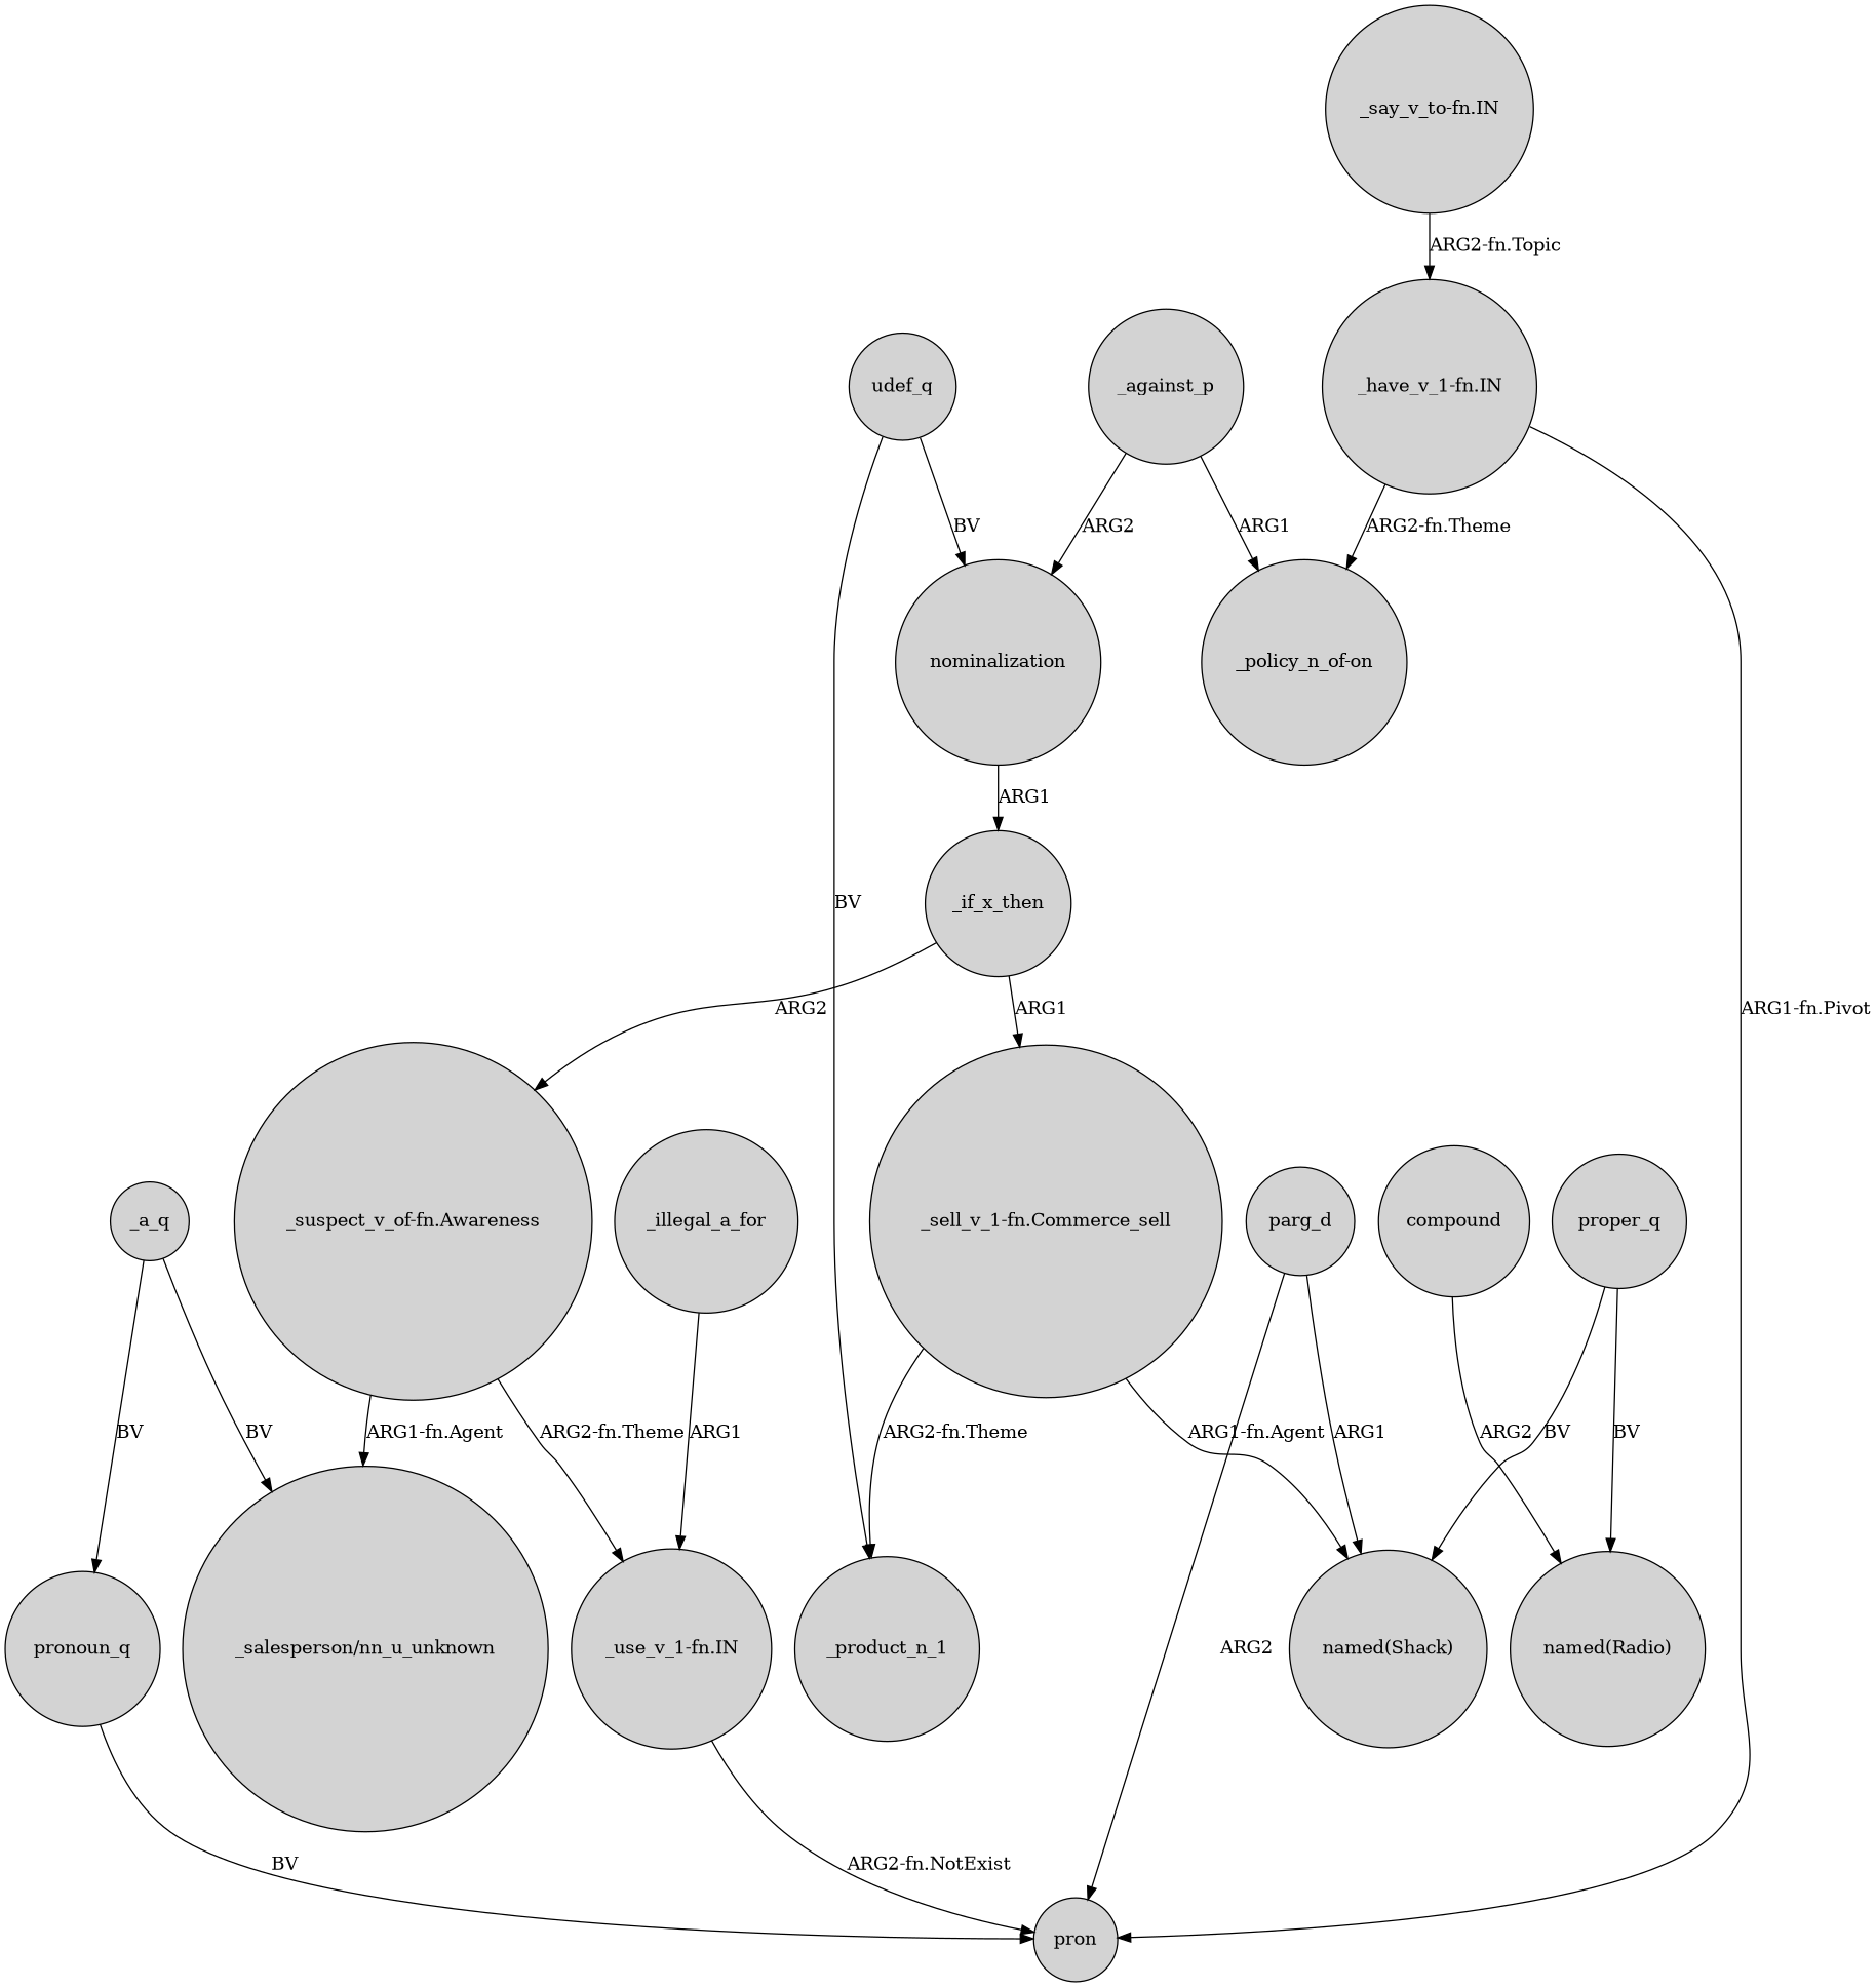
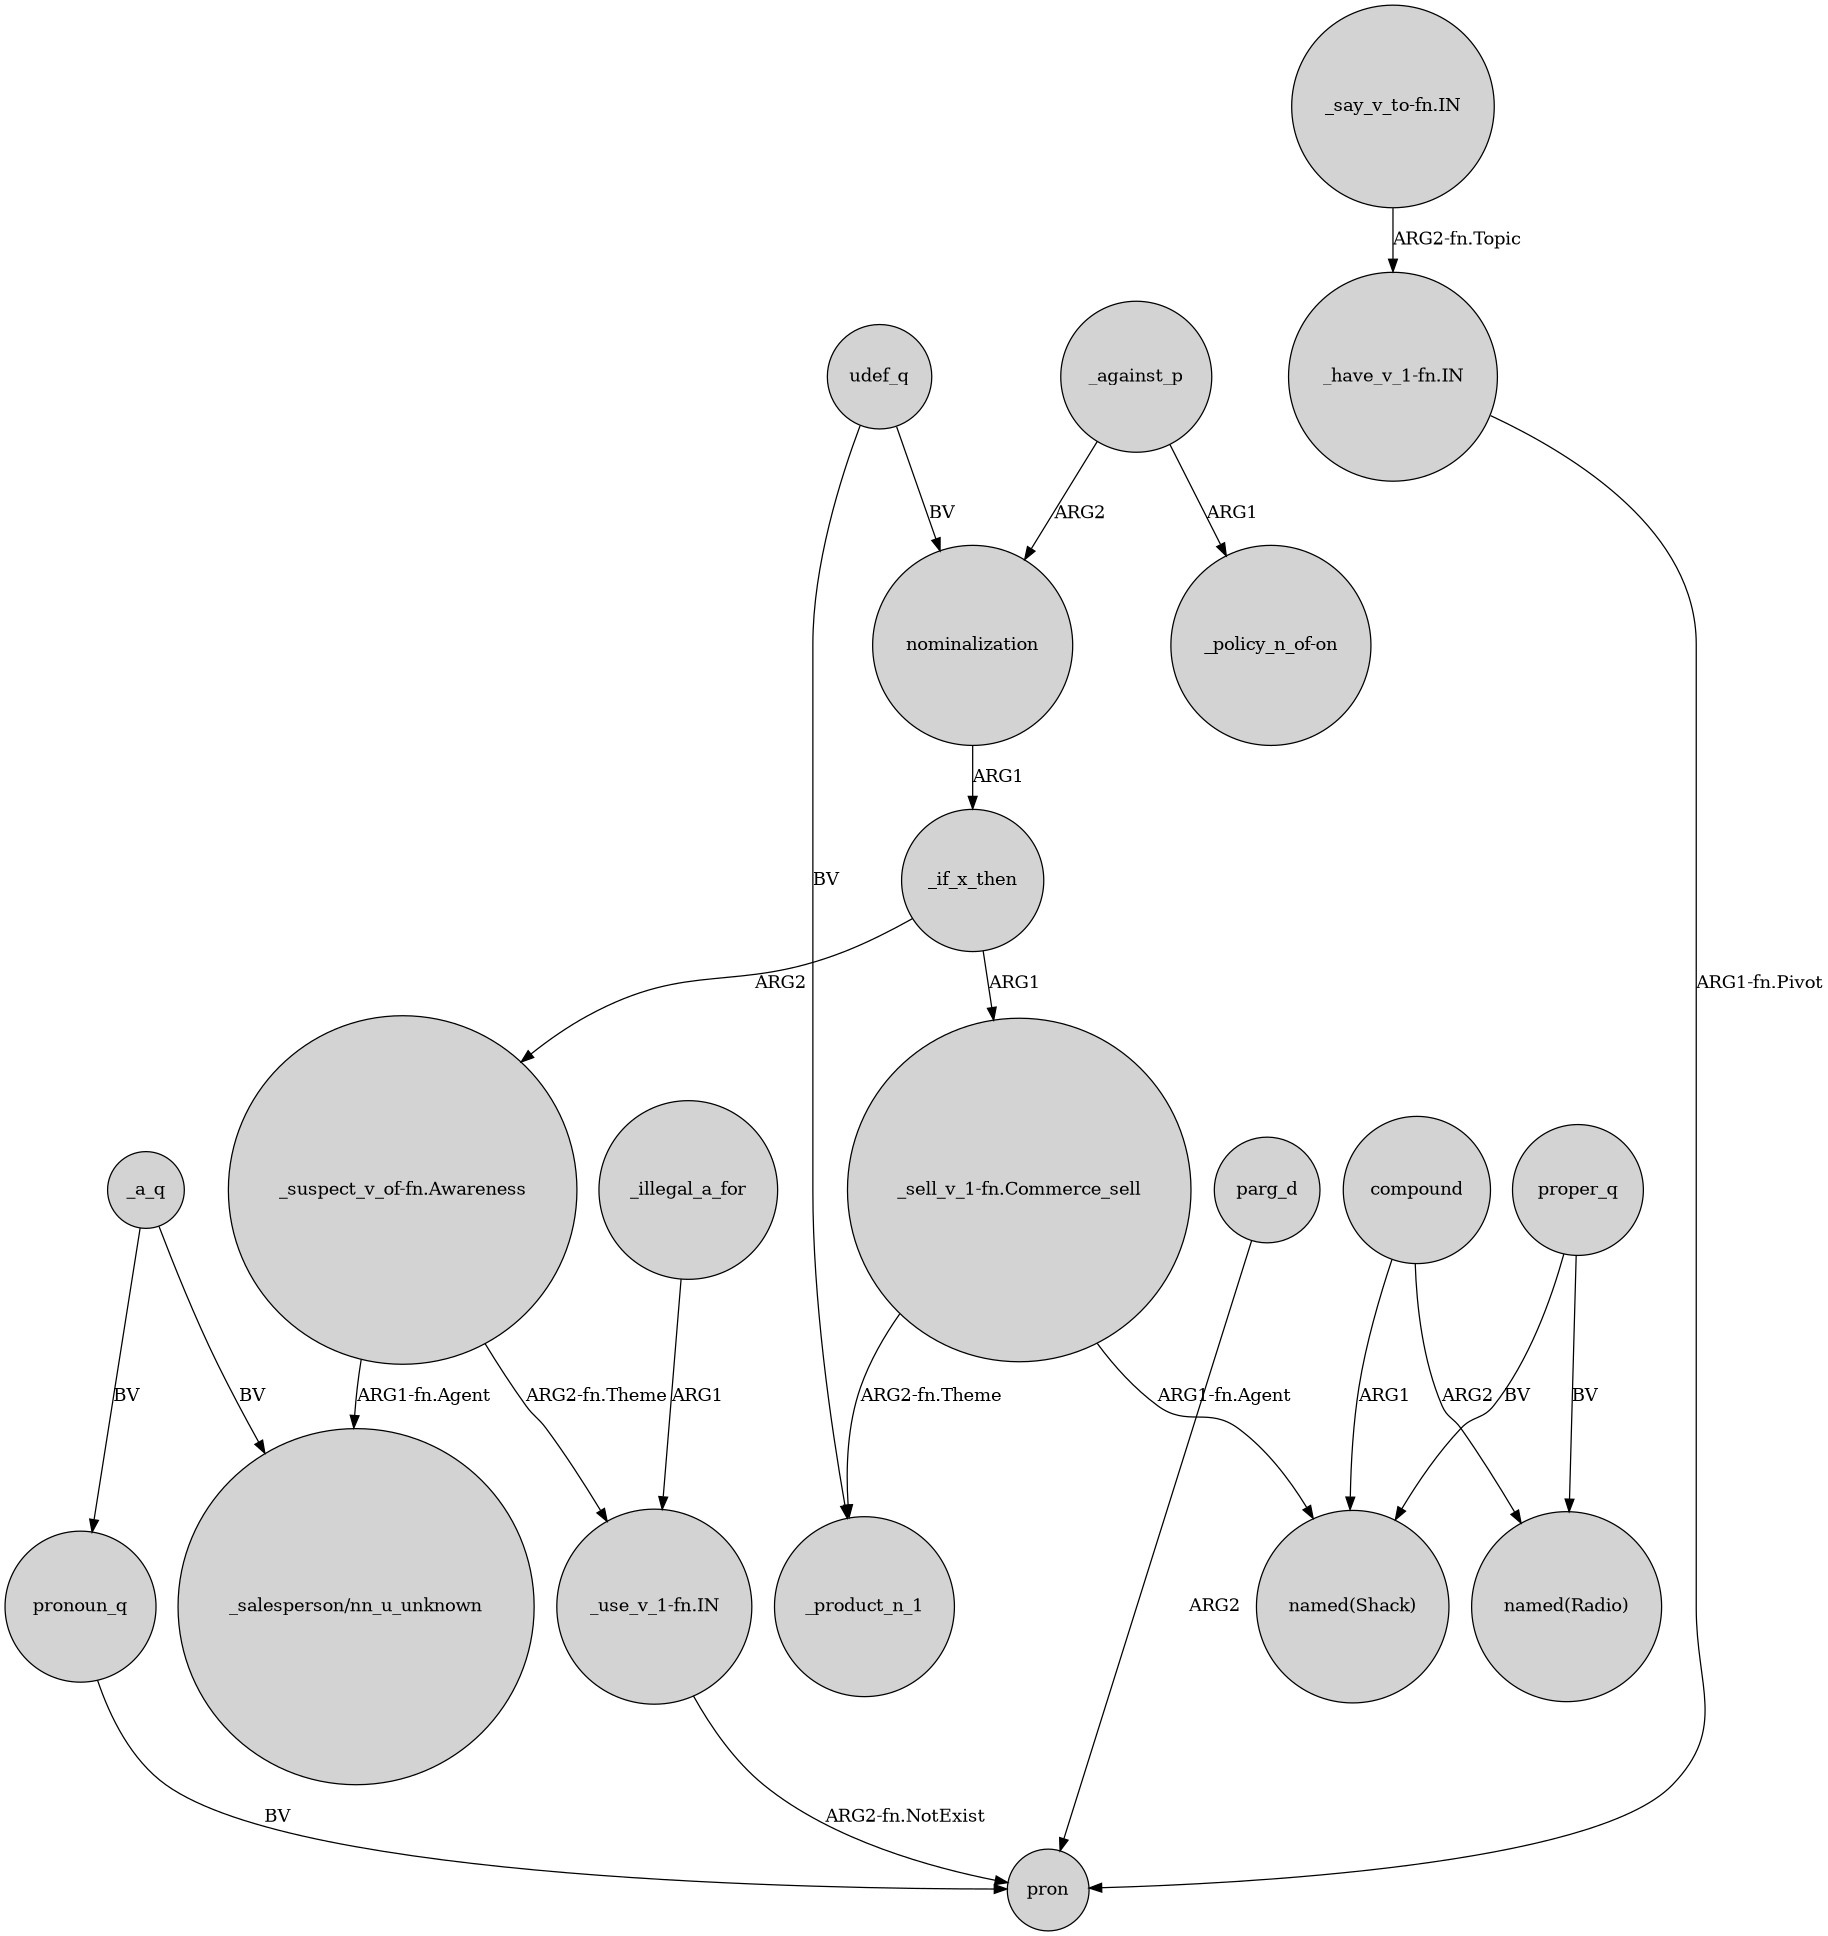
  digraph {
    node [shape=circle style=filled]
    "_suspect_v_of-fn.Awareness"
    "_use_v_1-fn.IN"
    "_salesperson/nn_u_unknown"
    pron
    compound
    "named(Shack)"
    "named(Radio)"
    _against_p
    nominalization
    "_policy_n_of-on"
    _if_x_then
    "_sell_v_1-fn.Commerce_sell"
    _product_n_1
    _a_q
    pronoun_q
    proper_q
    "_say_v_to-fn.IN"
    "_have_v_1-fn.IN"
    parg_d
    _illegal_a_for
    udef_q
    "_suspect_v_of-fn.Awareness" -> "_use_v_1-fn.IN" [label="ARG2-fn.Theme"]
    "_suspect_v_of-fn.Awareness" -> "_salesperson/nn_u_unknown" [label="ARG1-fn.Agent"]
    "_use_v_1-fn.IN" -> pron [label="ARG2-fn.NotExist"]
-   parg_d -> "named(Shack)" [label=ARG1]
+   compound -> "named(Shack)" [label=ARG1]
    compound -> "named(Radio)" [label=ARG2]
    _against_p -> nominalization [label=ARG2]
    _against_p -> "_policy_n_of-on" [label=ARG1]
    nominalization -> _if_x_then [label=ARG1]
    _if_x_then -> "_suspect_v_of-fn.Awareness" [label=ARG2]
    _if_x_then -> "_sell_v_1-fn.Commerce_sell" [label=ARG1]
    "_sell_v_1-fn.Commerce_sell" -> "named(Shack)" [label="ARG1-fn.Agent"]
    "_sell_v_1-fn.Commerce_sell" -> _product_n_1 [label="ARG2-fn.Theme"]
    _a_q -> "_salesperson/nn_u_unknown" [label=BV]
    _a_q -> pronoun_q [label=BV]
    pronoun_q -> pron [label=BV]
    proper_q -> "named(Shack)" [label=BV]
    proper_q -> "named(Radio)" [label=BV]
    "_say_v_to-fn.IN" -> "_have_v_1-fn.IN" [label="ARG2-fn.Topic"]
    "_have_v_1-fn.IN" -> pron [label="ARG1-fn.Pivot"]
-   "_have_v_1-fn.IN" -> "_policy_n_of-on" [label="ARG2-fn.Theme"]
    parg_d -> pron [label=ARG2]
    _illegal_a_for -> "_use_v_1-fn.IN" [label=ARG1]
    udef_q -> nominalization [label=BV]
    udef_q -> _product_n_1 [label=BV]
  }
